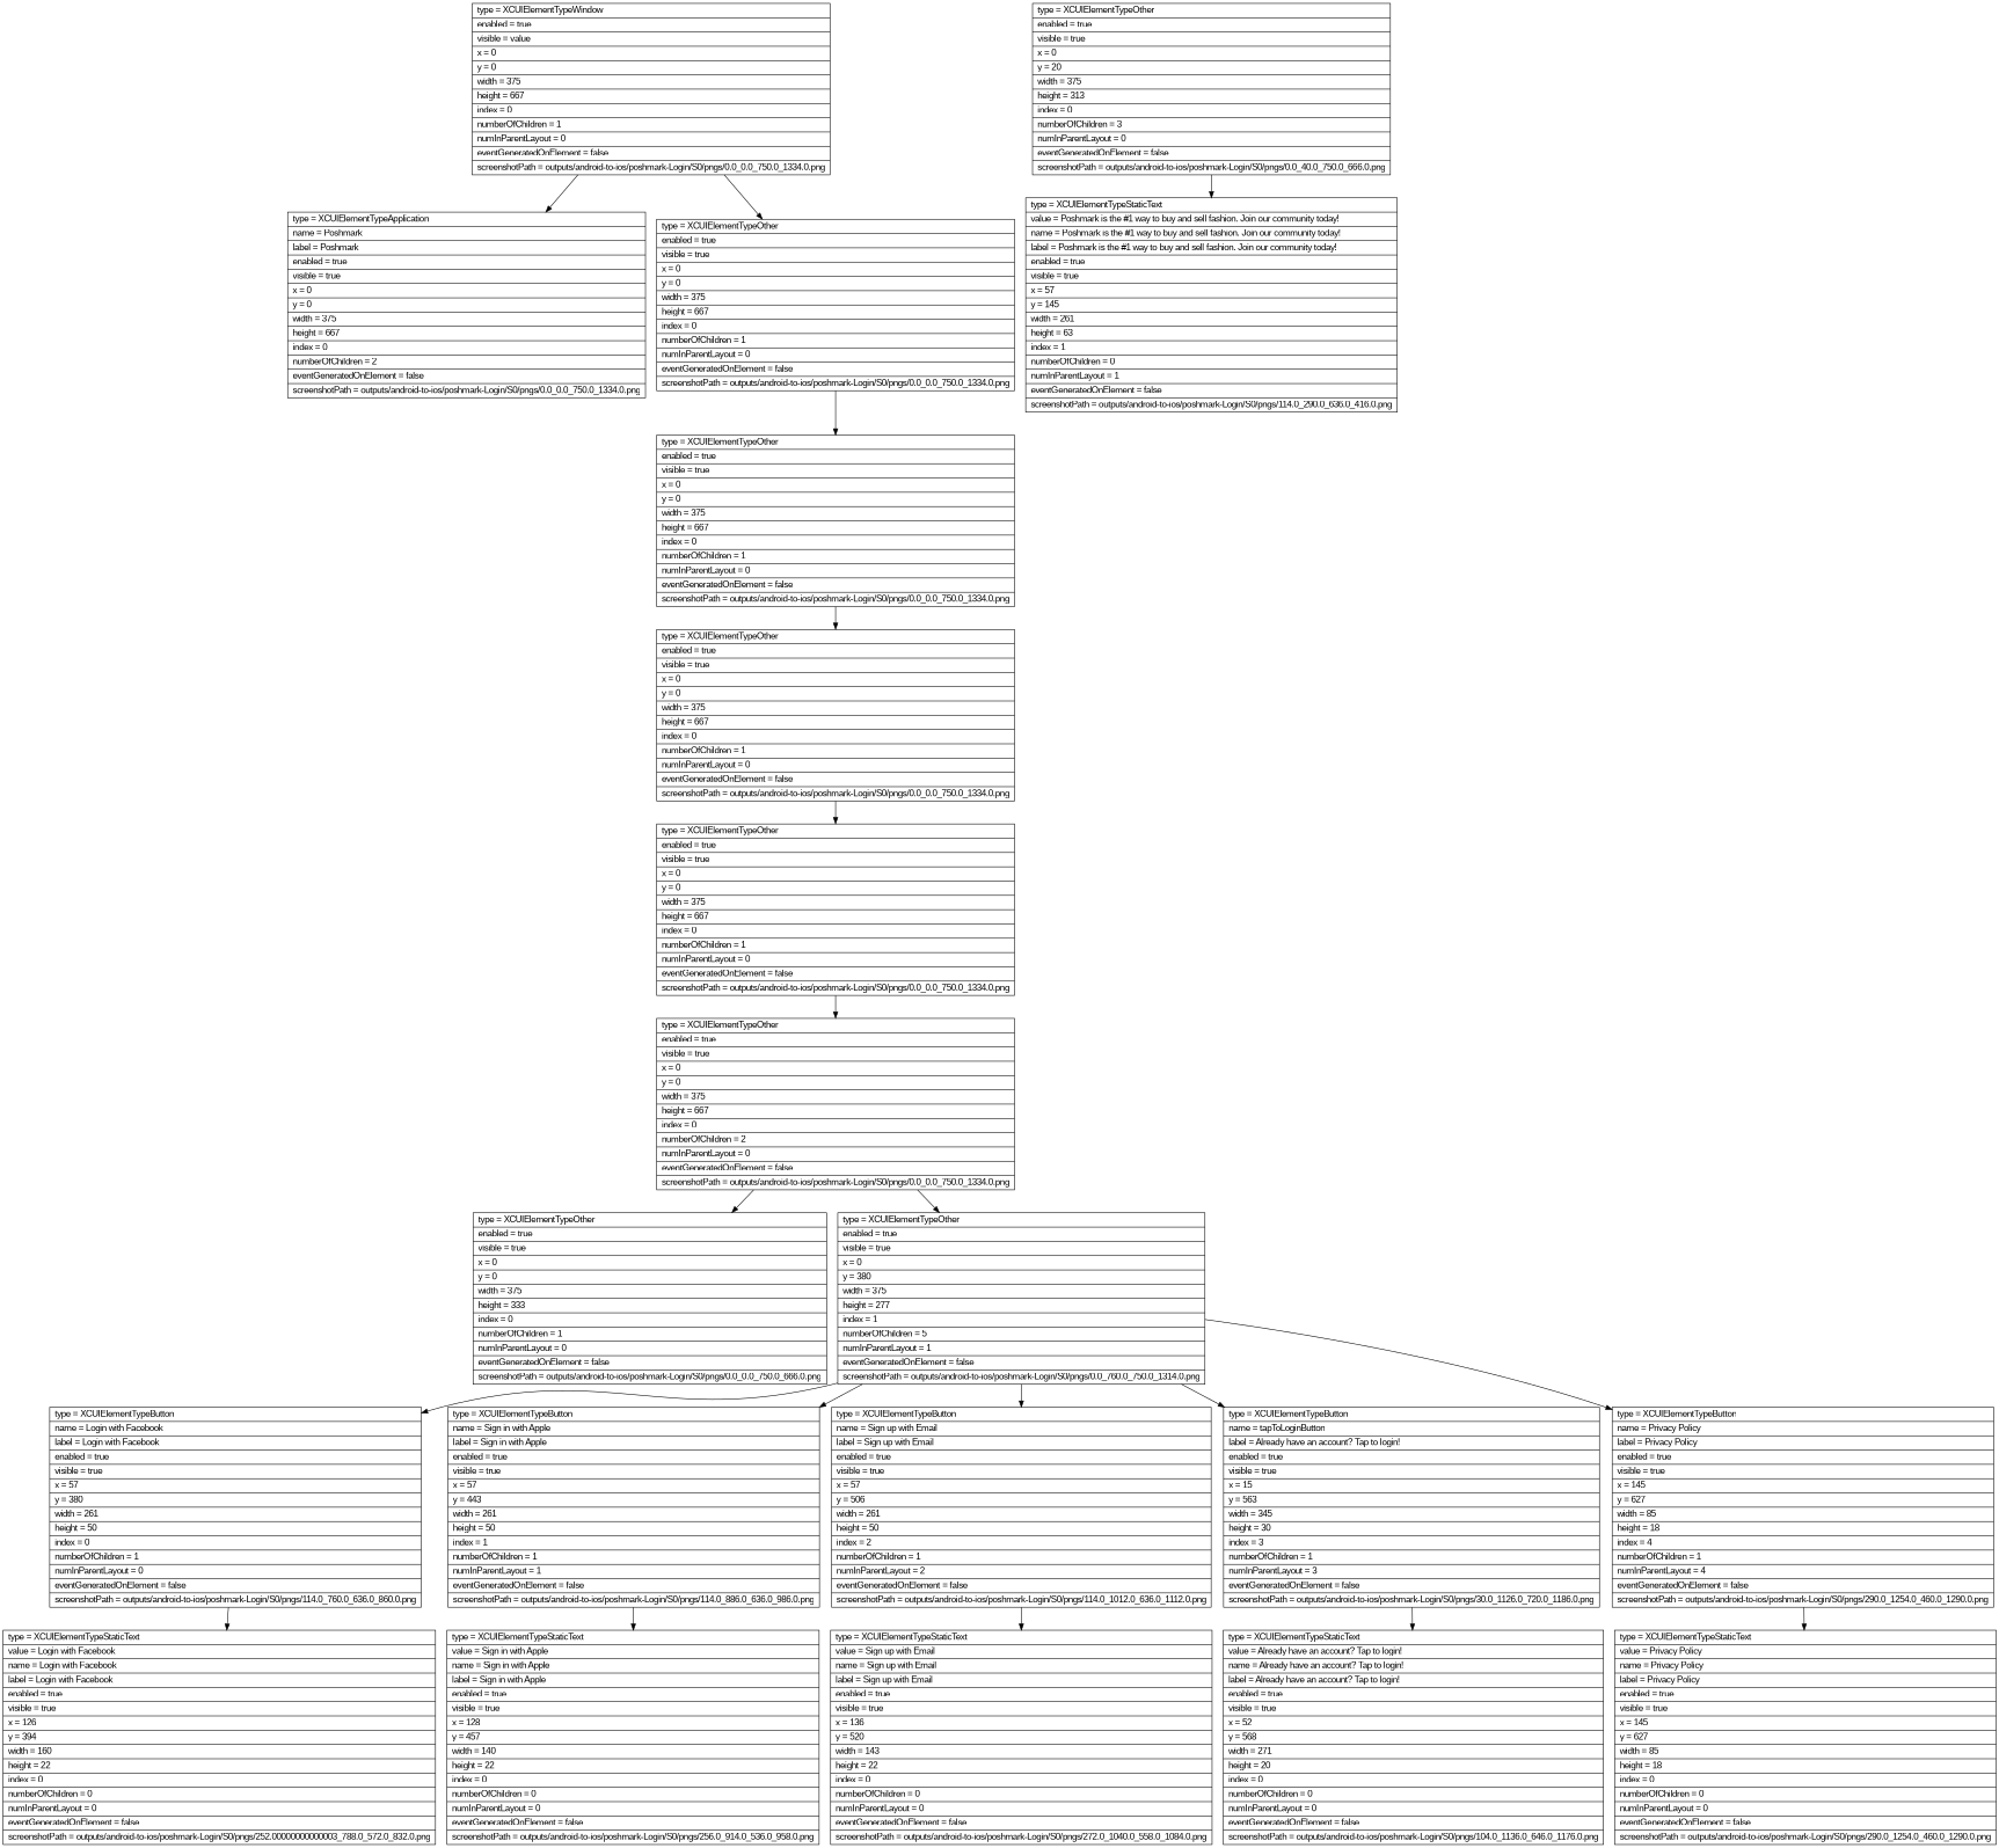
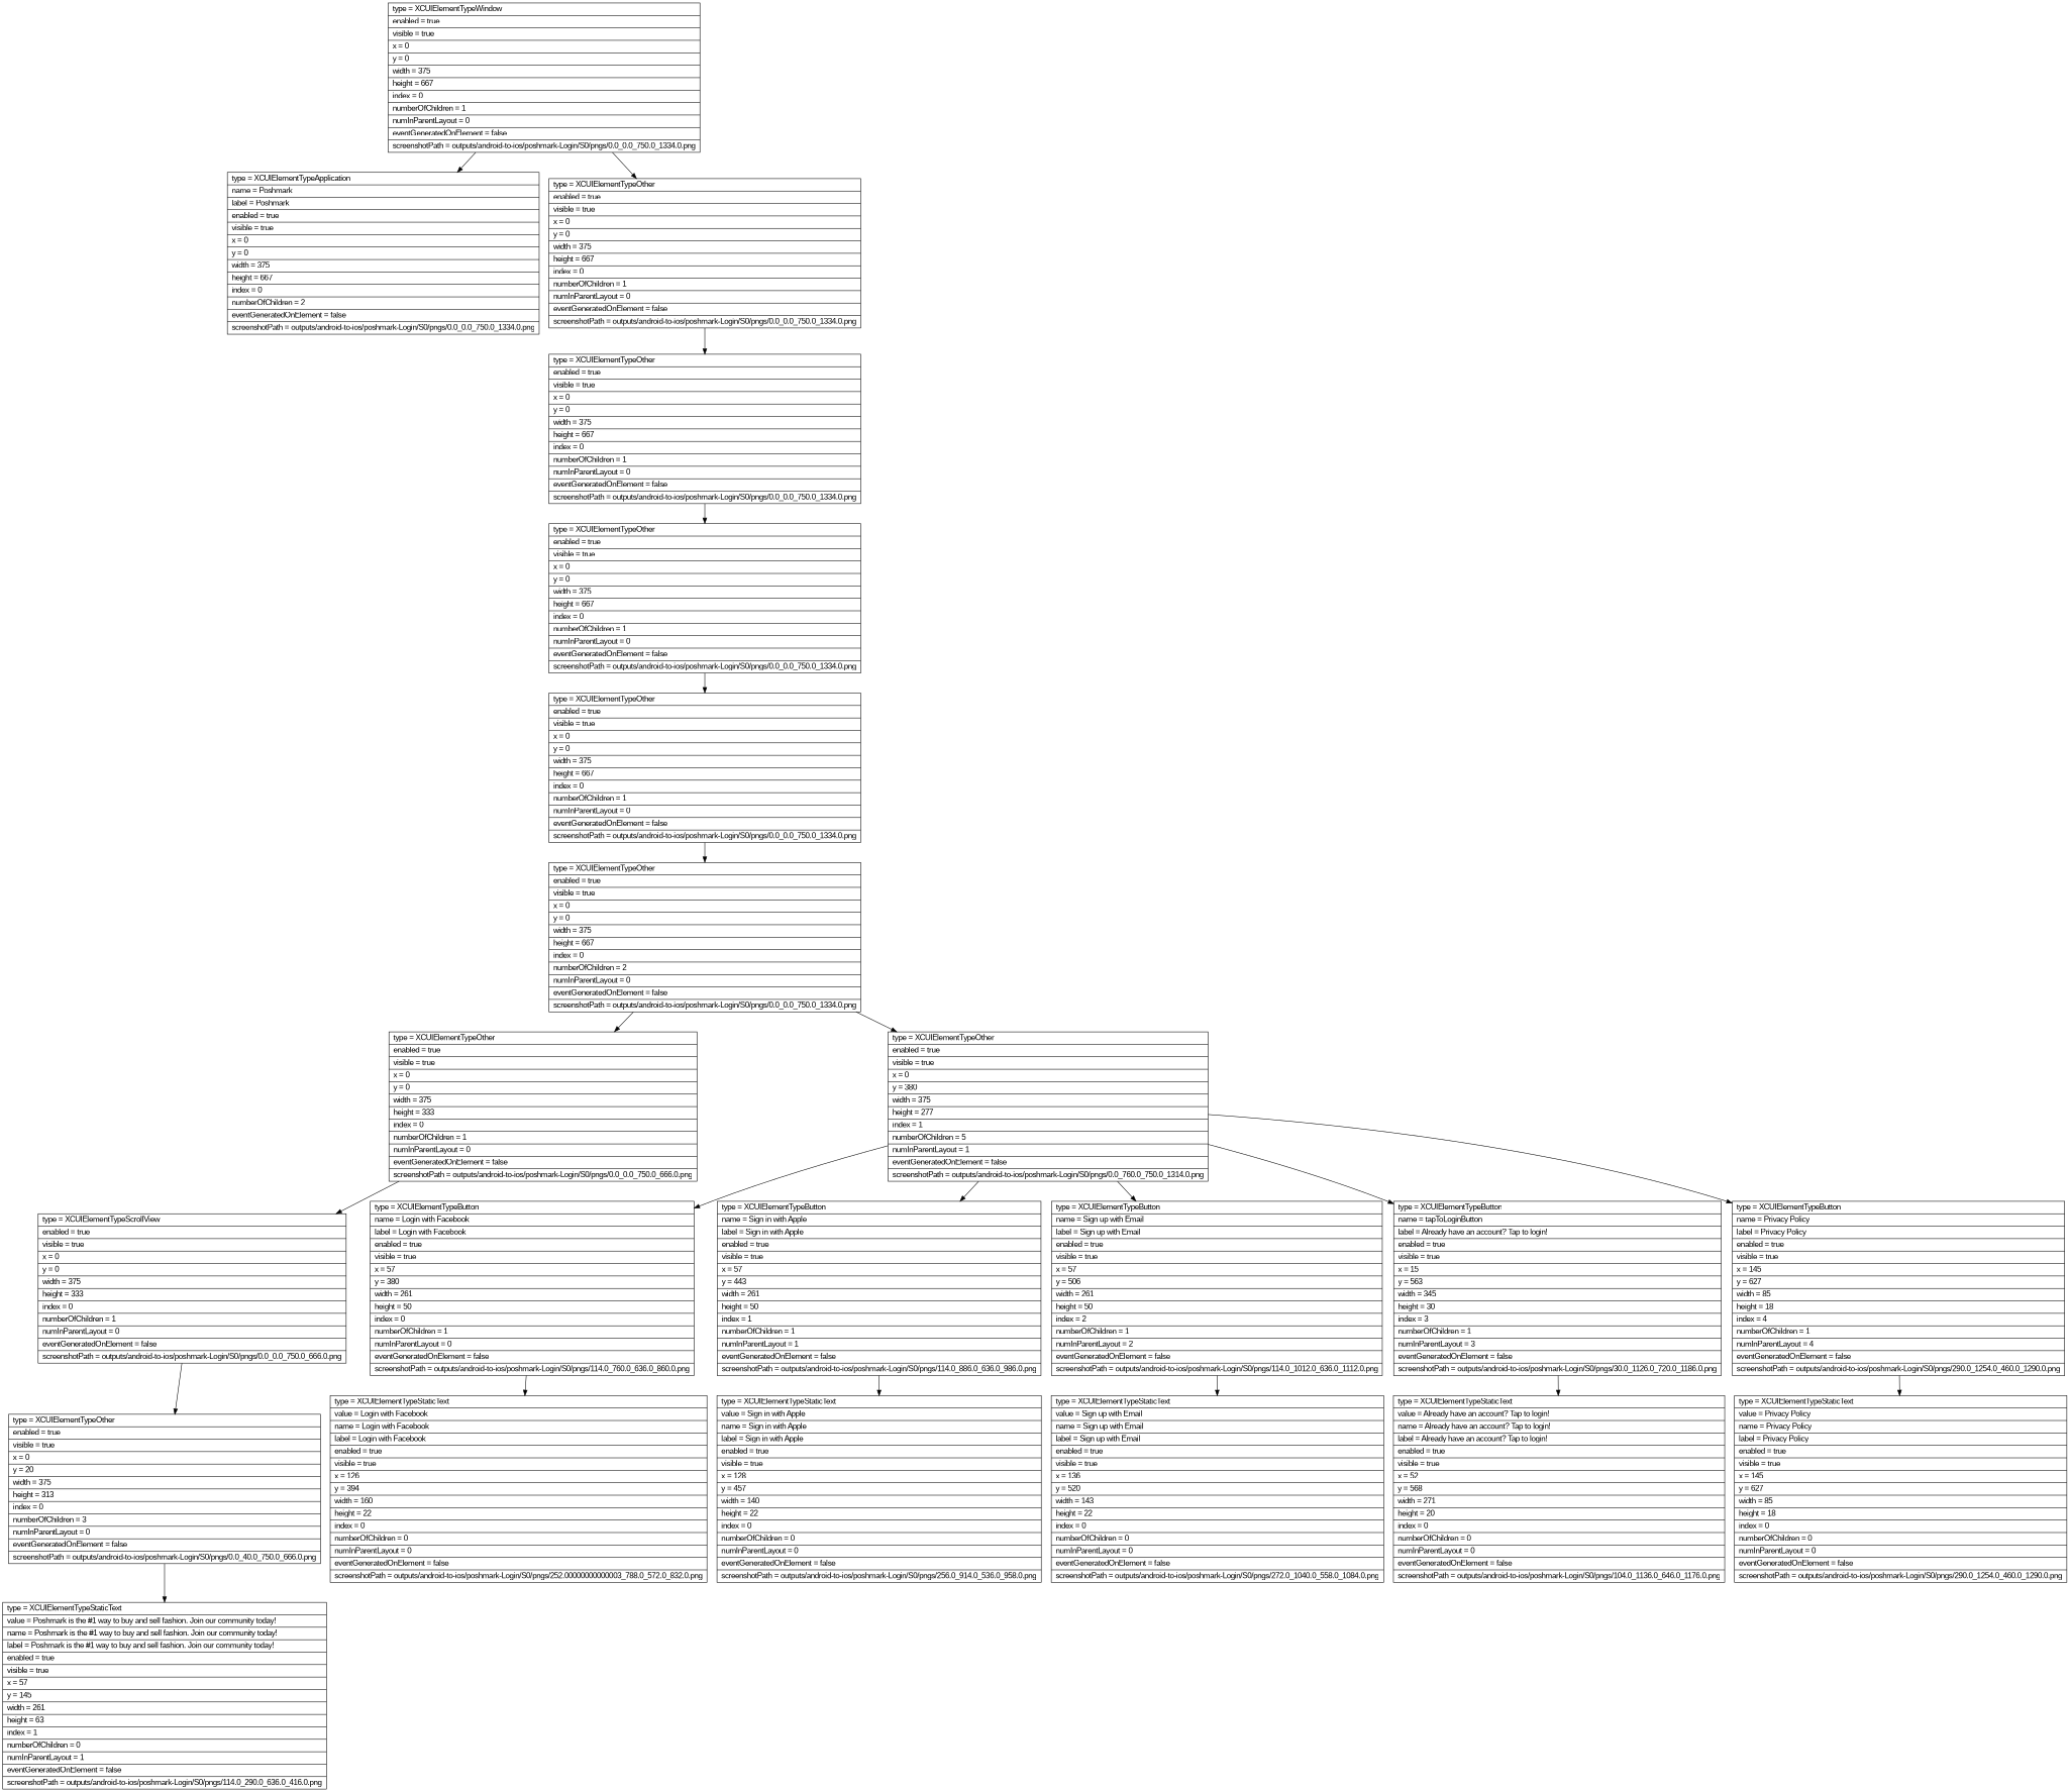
  digraph {
    node [fontname=Arial shape=record]
    n1 [label="{type = XCUIElementTypeApplication\l|name = Poshmark\l|label = Poshmark\l|enabled = true\l|visible = true\l|x = 0\l|y = 0\l|width = 375\l|height = 667\l|index = 0\l|numberOfChildren = 2\l|eventGeneratedOnElement = false \l|screenshotPath = outputs/android-to-ios/poshmark-Login/S0/pngs/0.0_0.0_750.0_1334.0.png\l}"]
-   n2 [label="{type = XCUIElementTypeWindow\l|enabled = true\l|visible = value\l|x = 0\l|y = 0\l|width = 375\l|height = 667\l|index = 0\l|numberOfChildren = 1\l|numInParentLayout = 0\l|eventGeneratedOnElement = false \l|screenshotPath = outputs/android-to-ios/poshmark-Login/S0/pngs/0.0_0.0_750.0_1334.0.png\l}"]
+   n2 [label="{type = XCUIElementTypeWindow\l|enabled = true\l|visible = true\l|x = 0\l|y = 0\l|width = 375\l|height = 667\l|index = 0\l|numberOfChildren = 1\l|numInParentLayout = 0\l|eventGeneratedOnElement = false \l|screenshotPath = outputs/android-to-ios/poshmark-Login/S0/pngs/0.0_0.0_750.0_1334.0.png\l}"]
    n3 [label="{type = XCUIElementTypeOther\l|enabled = true\l|visible = true\l|x = 0\l|y = 0\l|width = 375\l|height = 667\l|index = 0\l|numberOfChildren = 1\l|numInParentLayout = 0\l|eventGeneratedOnElement = false \l|screenshotPath = outputs/android-to-ios/poshmark-Login/S0/pngs/0.0_0.0_750.0_1334.0.png\l}"]
    n4 [label="{type = XCUIElementTypeOther\l|enabled = true\l|visible = true\l|x = 0\l|y = 0\l|width = 375\l|height = 667\l|index = 0\l|numberOfChildren = 1\l|numInParentLayout = 0\l|eventGeneratedOnElement = false \l|screenshotPath = outputs/android-to-ios/poshmark-Login/S0/pngs/0.0_0.0_750.0_1334.0.png\l}"]
    n5 [label="{type = XCUIElementTypeOther\l|enabled = true\l|visible = true\l|x = 0\l|y = 0\l|width = 375\l|height = 667\l|index = 0\l|numberOfChildren = 1\l|numInParentLayout = 0\l|eventGeneratedOnElement = false \l|screenshotPath = outputs/android-to-ios/poshmark-Login/S0/pngs/0.0_0.0_750.0_1334.0.png\l}"]
    n6 [label="{type = XCUIElementTypeOther\l|enabled = true\l|visible = true\l|x = 0\l|y = 0\l|width = 375\l|height = 667\l|index = 0\l|numberOfChildren = 1\l|numInParentLayout = 0\l|eventGeneratedOnElement = false \l|screenshotPath = outputs/android-to-ios/poshmark-Login/S0/pngs/0.0_0.0_750.0_1334.0.png\l}"]
    n7 [label="{type = XCUIElementTypeOther\l|enabled = true\l|visible = true\l|x = 0\l|y = 0\l|width = 375\l|height = 667\l|index = 0\l|numberOfChildren = 2\l|numInParentLayout = 0\l|eventGeneratedOnElement = false \l|screenshotPath = outputs/android-to-ios/poshmark-Login/S0/pngs/0.0_0.0_750.0_1334.0.png\l}"]
    n8 [label="{type = XCUIElementTypeOther\l|enabled = true\l|visible = true\l|x = 0\l|y = 0\l|width = 375\l|height = 333\l|index = 0\l|numberOfChildren = 1\l|numInParentLayout = 0\l|eventGeneratedOnElement = false \l|screenshotPath = outputs/android-to-ios/poshmark-Login/S0/pngs/0.0_0.0_750.0_666.0.png\l}"]
    n9 [label="{type = XCUIElementTypeOther\l|enabled = true\l|visible = true\l|x = 0\l|y = 380\l|width = 375\l|height = 277\l|index = 1\l|numberOfChildren = 5\l|numInParentLayout = 1\l|eventGeneratedOnElement = false \l|screenshotPath = outputs/android-to-ios/poshmark-Login/S0/pngs/0.0_760.0_750.0_1314.0.png\l}"]
+   n10 [label="{type = XCUIElementTypeScrollView\l|enabled = true\l|visible = true\l|x = 0\l|y = 0\l|width = 375\l|height = 333\l|index = 0\l|numberOfChildren = 1\l|numInParentLayout = 0\l|eventGeneratedOnElement = false \l|screenshotPath = outputs/android-to-ios/poshmark-Login/S0/pngs/0.0_0.0_750.0_666.0.png\l}"]
    n11 [label="{type = XCUIElementTypeButton\l|name = Login with Facebook\l|label = Login with Facebook\l|enabled = true\l|visible = true\l|x = 57\l|y = 380\l|width = 261\l|height = 50\l|index = 0\l|numberOfChildren = 1\l|numInParentLayout = 0\l|eventGeneratedOnElement = false \l|screenshotPath = outputs/android-to-ios/poshmark-Login/S0/pngs/114.0_760.0_636.0_860.0.png\l}"]
    n12 [label="{type = XCUIElementTypeButton\l|name = Sign in with Apple\l|label = Sign in with Apple\l|enabled = true\l|visible = true\l|x = 57\l|y = 443\l|width = 261\l|height = 50\l|index = 1\l|numberOfChildren = 1\l|numInParentLayout = 1\l|eventGeneratedOnElement = false \l|screenshotPath = outputs/android-to-ios/poshmark-Login/S0/pngs/114.0_886.0_636.0_986.0.png\l}"]
    n13 [label="{type = XCUIElementTypeButton\l|name = Sign up with Email\l|label = Sign up with Email\l|enabled = true\l|visible = true\l|x = 57\l|y = 506\l|width = 261\l|height = 50\l|index = 2\l|numberOfChildren = 1\l|numInParentLayout = 2\l|eventGeneratedOnElement = false \l|screenshotPath = outputs/android-to-ios/poshmark-Login/S0/pngs/114.0_1012.0_636.0_1112.0.png\l}"]
    n14 [label="{type = XCUIElementTypeButton\l|name = tapToLoginButton\l|label = Already have an account? Tap to login!\l|enabled = true\l|visible = true\l|x = 15\l|y = 563\l|width = 345\l|height = 30\l|index = 3\l|numberOfChildren = 1\l|numInParentLayout = 3\l|eventGeneratedOnElement = false \l|screenshotPath = outputs/android-to-ios/poshmark-Login/S0/pngs/30.0_1126.0_720.0_1186.0.png\l}"]
    n15 [label="{type = XCUIElementTypeButton\l|name = Privacy Policy\l|label = Privacy Policy\l|enabled = true\l|visible = true\l|x = 145\l|y = 627\l|width = 85\l|height = 18\l|index = 4\l|numberOfChildren = 1\l|numInParentLayout = 4\l|eventGeneratedOnElement = false \l|screenshotPath = outputs/android-to-ios/poshmark-Login/S0/pngs/290.0_1254.0_460.0_1290.0.png\l}"]
    n16 [label="{type = XCUIElementTypeOther\l|enabled = true\l|visible = true\l|x = 0\l|y = 20\l|width = 375\l|height = 313\l|index = 0\l|numberOfChildren = 3\l|numInParentLayout = 0\l|eventGeneratedOnElement = false \l|screenshotPath = outputs/android-to-ios/poshmark-Login/S0/pngs/0.0_40.0_750.0_666.0.png\l}"]
    n17 [label="{type = XCUIElementTypeStaticText\l|value = Login with Facebook\l|name = Login with Facebook\l|label = Login with Facebook\l|enabled = true\l|visible = true\l|x = 126\l|y = 394\l|width = 160\l|height = 22\l|index = 0\l|numberOfChildren = 0\l|numInParentLayout = 0\l|eventGeneratedOnElement = false \l|screenshotPath = outputs/android-to-ios/poshmark-Login/S0/pngs/252.00000000000003_788.0_572.0_832.0.png\l}"]
    n18 [label="{type = XCUIElementTypeStaticText\l|value = Sign in with Apple\l|name = Sign in with Apple\l|label = Sign in with Apple\l|enabled = true\l|visible = true\l|x = 128\l|y = 457\l|width = 140\l|height = 22\l|index = 0\l|numberOfChildren = 0\l|numInParentLayout = 0\l|eventGeneratedOnElement = false \l|screenshotPath = outputs/android-to-ios/poshmark-Login/S0/pngs/256.0_914.0_536.0_958.0.png\l}"]
    n19 [label="{type = XCUIElementTypeStaticText\l|value = Sign up with Email\l|name = Sign up with Email\l|label = Sign up with Email\l|enabled = true\l|visible = true\l|x = 136\l|y = 520\l|width = 143\l|height = 22\l|index = 0\l|numberOfChildren = 0\l|numInParentLayout = 0\l|eventGeneratedOnElement = false \l|screenshotPath = outputs/android-to-ios/poshmark-Login/S0/pngs/272.0_1040.0_558.0_1084.0.png\l}"]
    n20 [label="{type = XCUIElementTypeStaticText\l|value = Already have an account? Tap to login!\l|name = Already have an account? Tap to login!\l|label = Already have an account? Tap to login!\l|enabled = true\l|visible = true\l|x = 52\l|y = 568\l|width = 271\l|height = 20\l|index = 0\l|numberOfChildren = 0\l|numInParentLayout = 0\l|eventGeneratedOnElement = false \l|screenshotPath = outputs/android-to-ios/poshmark-Login/S0/pngs/104.0_1136.0_646.0_1176.0.png\l}"]
    n21 [label="{type = XCUIElementTypeStaticText\l|value = Privacy Policy\l|name = Privacy Policy\l|label = Privacy Policy\l|enabled = true\l|visible = true\l|x = 145\l|y = 627\l|width = 85\l|height = 18\l|index = 0\l|numberOfChildren = 0\l|numInParentLayout = 0\l|eventGeneratedOnElement = false \l|screenshotPath = outputs/android-to-ios/poshmark-Login/S0/pngs/290.0_1254.0_460.0_1290.0.png\l}"]
    n22 [label="{type = XCUIElementTypeStaticText\l|value = Poshmark is the #1 way to buy and sell fashion. Join our community today!\l|name = Poshmark is the #1 way to buy and sell fashion. Join our community today!\l|label = Poshmark is the #1 way to buy and sell fashion. Join our community today!\l|enabled = true\l|visible = true\l|x = 57\l|y = 145\l|width = 261\l|height = 63\l|index = 1\l|numberOfChildren = 0\l|numInParentLayout = 1\l|eventGeneratedOnElement = false \l|screenshotPath = outputs/android-to-ios/poshmark-Login/S0/pngs/114.0_290.0_636.0_416.0.png\l}"]
    n2 -> n1
    n2 -> n3
    n3 -> n4
    n4 -> n5
    n5 -> n6
    n6 -> n7
    n7 -> n8
    n7 -> n9
+   n8 -> n10
    n9 -> n11
    n9 -> n12
    n9 -> n13
    n9 -> n14
    n9 -> n15
+   n10 -> n16
    n11 -> n17
    n12 -> n18
    n13 -> n19
    n14 -> n20
    n15 -> n21
    n16 -> n22
  }
